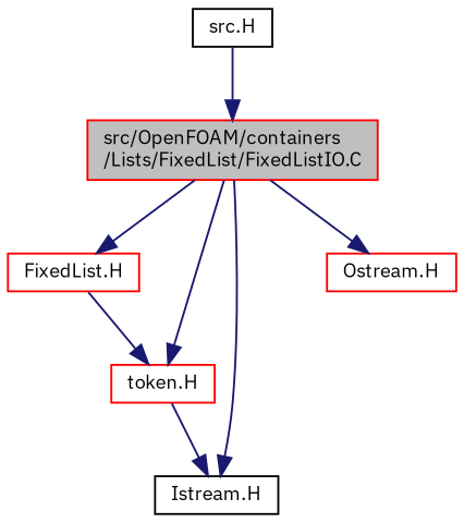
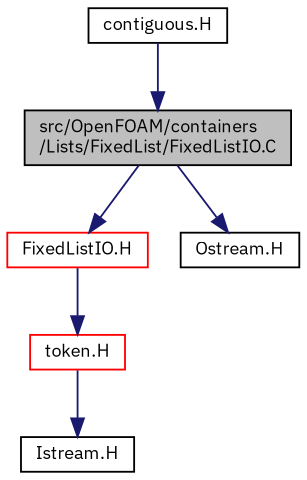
  digraph {
    fontname="IBM Plex Sans"
    node [color=black fontname="IBM Plex Sans" fontsize=10 shape=record]
    edge [color=midnightblue fontname="IBM Plex Sans" fontsize=10 labelfontname=FreeSans labelfontsize=10 style=solid]
-   n1 [color=red fillcolor=grey75 fontcolor=black height=0.2 label="src/OpenFOAM/containers\l/Lists/FixedList/FixedListIO.C" style=filled width=0.4]
-   n2 [color=red height=0.2 label="FixedList.H" width=0.4]
+   n1 [fillcolor=grey75 fontcolor=black height=0.2 label="src/OpenFOAM/containers\l/Lists/FixedList/FixedListIO.C" style=filled width=0.4]
+   n2 [color=red height=0.2 label="FixedListIO.H" width=0.4]
    n3 [height=0.2 label="Istream.H" width=0.4]
    n4 [color=red height=0.2 label="token.H" width=0.4]
-   n5 [color=red height=0.2 label="Ostream.H" width=0.4]
-   n6 [height=0.2 label="src.H" width=0.4]
+   n5 [height=0.2 label="Ostream.H" width=0.4]
+   n6 [height=0.2 label="contiguous.H" width=0.4]
    n1 -> n2
-   n1 -> n3
-   n1 -> n4
    n1 -> n5
    n2 -> n4
    n4 -> n3
    n6 -> n1
  }
